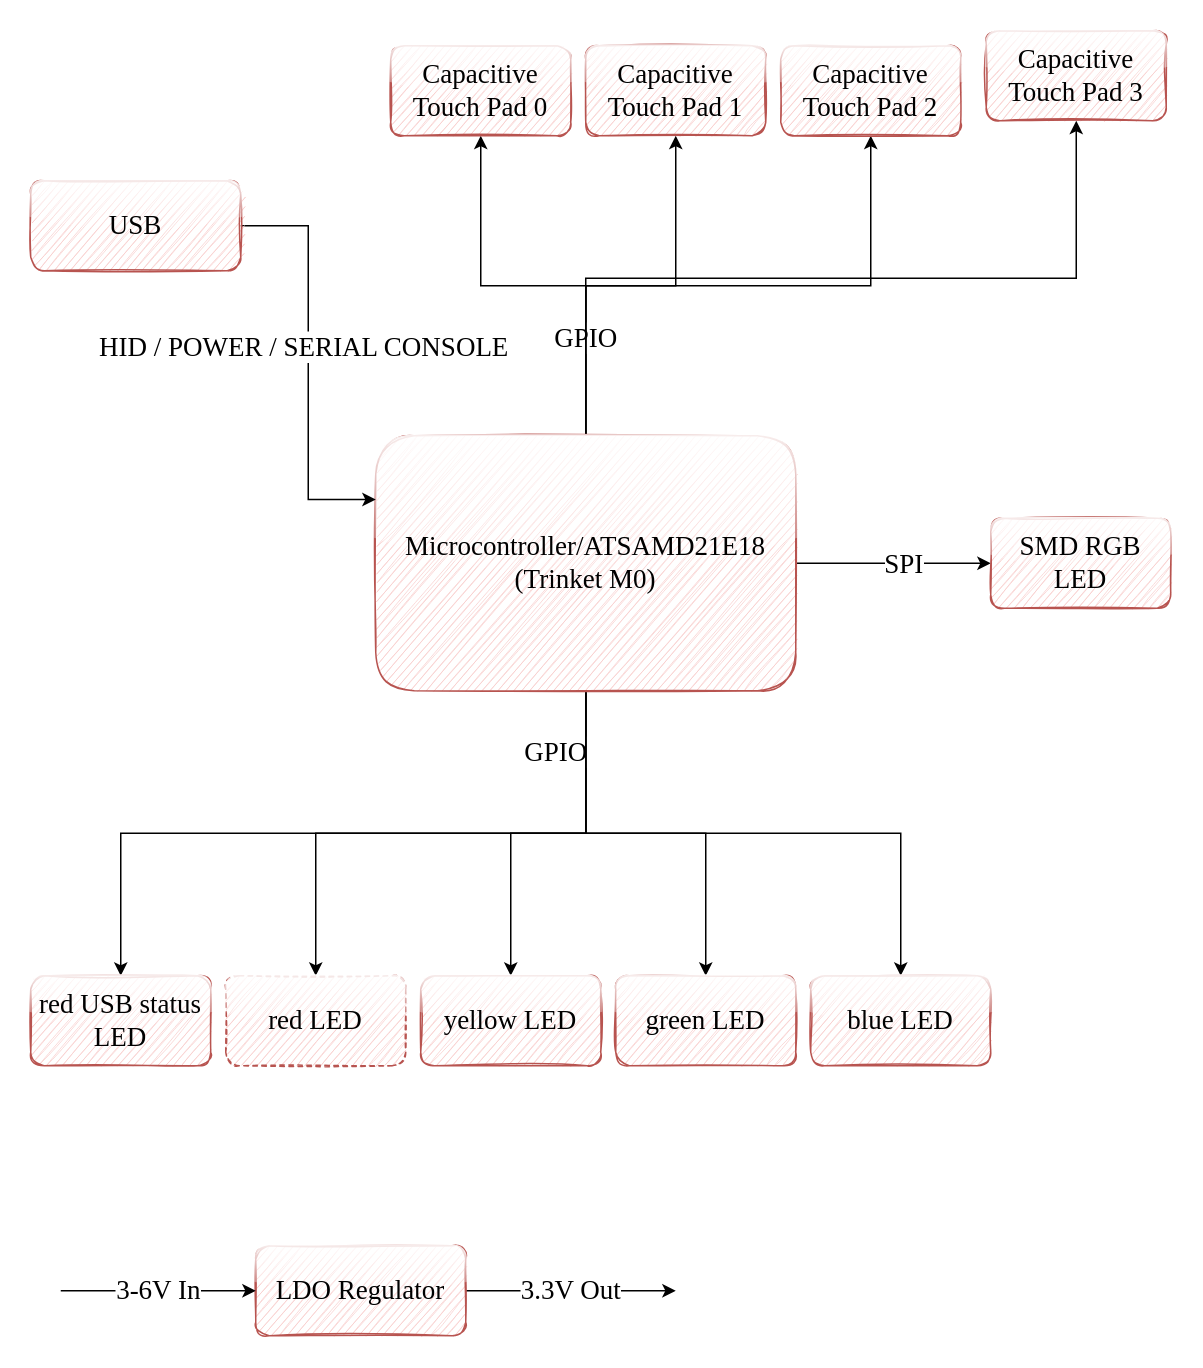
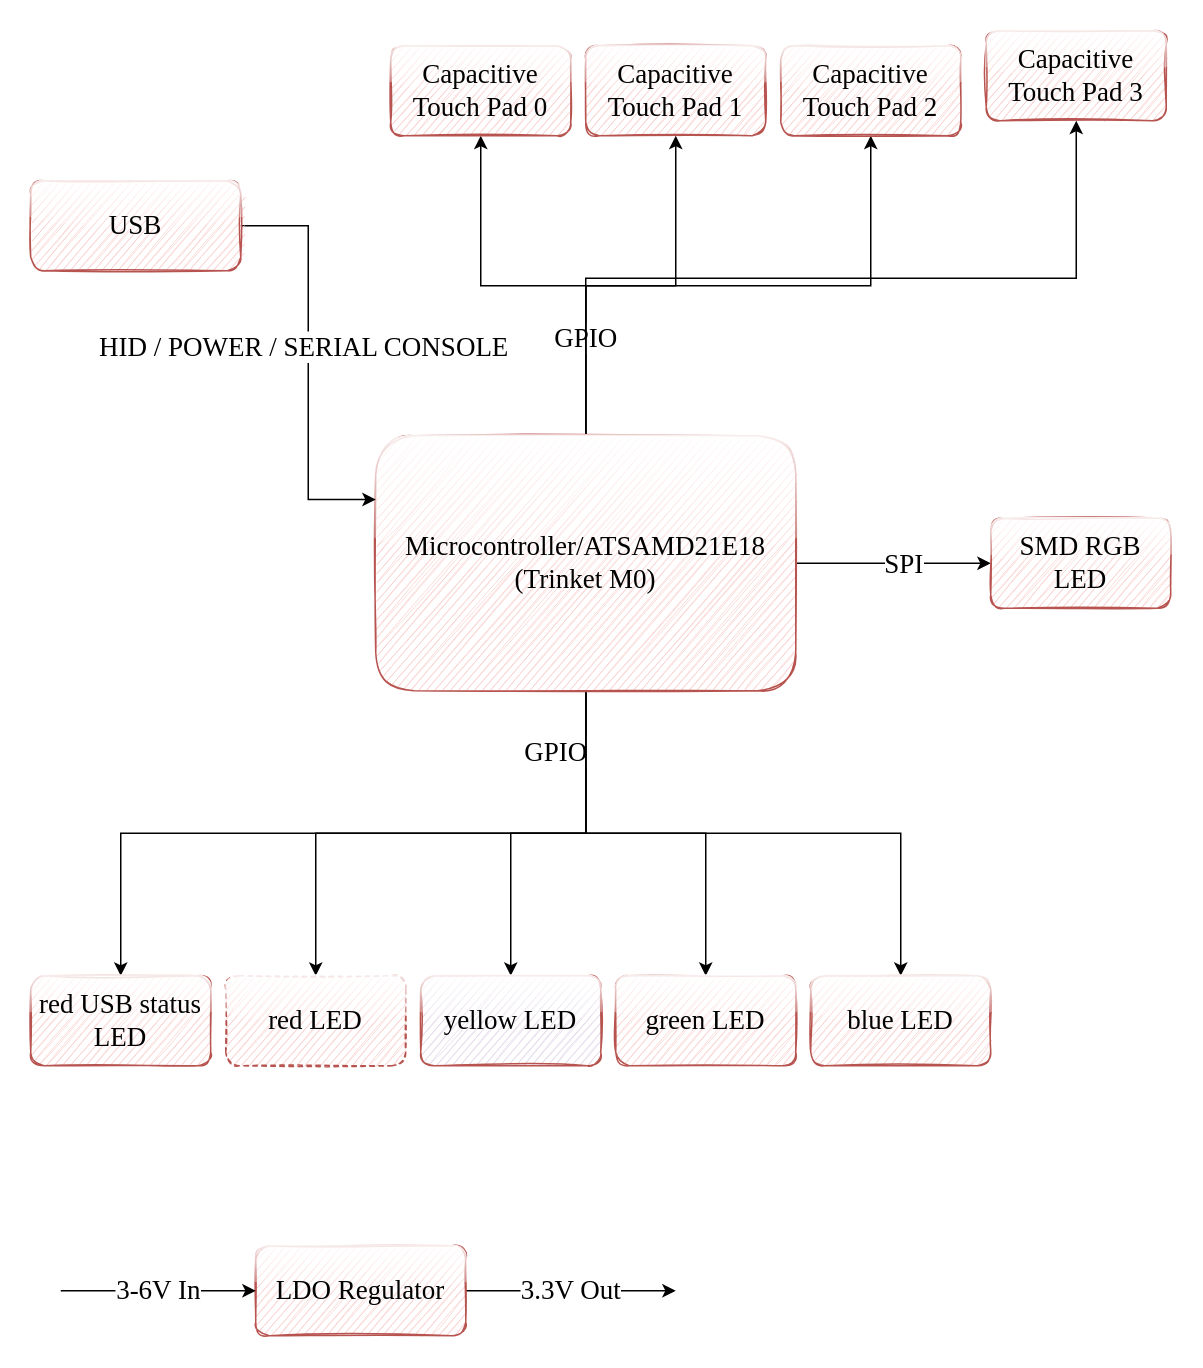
  <mxCell id="0" />
  <mxCell id="1" parent="0" />
  <mxCell id="2" value="" style="edgeStyle=orthogonalEdgeStyle;rounded=0;orthogonalLoop=1;jettySize=auto;html=1;fontFamily=Verdana;fontSize=18;" parent="1" source="14" target="15" edge="1"><mxGeometry relative="1" as="geometry" /></mxCell>
  <mxCell id="3" value="SPI" style="edgeLabel;html=1;align=center;verticalAlign=middle;resizable=0;points=[];fontSize=18;fontFamily=Computer Modern;fontSource=https%3A%2F%2Ffonts.googleapis.com%2Fcss%3Ffamily%3DComputer%2BModern;" parent="2" vertex="1" connectable="0"><mxGeometry x="-0.25" y="4" relative="1" as="geometry"><mxPoint x="22" y="4" as="offset" /></mxGeometry></mxCell>
  <mxCell id="4" value="" style="edgeStyle=orthogonalEdgeStyle;rounded=0;orthogonalLoop=1;jettySize=auto;html=1;fontFamily=Verdana;fontSize=18;" parent="1" source="14" target="16" edge="1"><mxGeometry relative="1" as="geometry" /></mxCell>
  <mxCell id="5" value="&lt;font face=&quot;Computer Modern&quot; data-font-src=&quot;https://fonts.googleapis.com/css?family=Computer+Modern&quot;&gt;GPIO&lt;/font&gt;" style="edgeLabel;html=1;align=center;verticalAlign=middle;resizable=0;points=[];fontSize=18;fontFamily=Verdana;" parent="4" vertex="1" connectable="0"><mxGeometry x="-0.157" y="-3" relative="1" as="geometry"><mxPoint x="40" y="-52" as="offset" /></mxGeometry></mxCell>
  <mxCell id="6" value="GPIO" style="edgeStyle=orthogonalEdgeStyle;rounded=0;orthogonalLoop=1;jettySize=auto;html=1;fontFamily=Computer Modern;fontSource=https%3A%2F%2Ffonts.googleapis.com%2Fcss%3Ffamily%3DComputer%2BModern;fontSize=18;entryX=0.5;entryY=1;entryDx=0;entryDy=0;" parent="1" source="14" target="17" edge="1"><mxGeometry x="-0.517" relative="1" as="geometry"><mxPoint x="370" y="250" as="targetPoint" /><mxPoint as="offset" /></mxGeometry></mxCell>
  <mxCell id="7" style="edgeStyle=orthogonalEdgeStyle;rounded=0;orthogonalLoop=1;jettySize=auto;html=1;exitX=0.5;exitY=0;exitDx=0;exitDy=0;entryX=0.5;entryY=1;entryDx=0;entryDy=0;fontFamily=Computer Modern;fontSource=https%3A%2F%2Ffonts.googleapis.com%2Fcss%3Ffamily%3DComputer%2BModern;fontSize=18;" parent="1" source="14" target="23" edge="1"><mxGeometry relative="1" as="geometry" /></mxCell>
  <mxCell id="8" style="edgeStyle=orthogonalEdgeStyle;rounded=0;orthogonalLoop=1;jettySize=auto;html=1;exitX=0.5;exitY=0;exitDx=0;exitDy=0;entryX=0.5;entryY=1;entryDx=0;entryDy=0;fontFamily=Computer Modern;fontSource=https%3A%2F%2Ffonts.googleapis.com%2Fcss%3Ffamily%3DComputer%2BModern;fontSize=18;" parent="1" source="14" target="24" edge="1"><mxGeometry relative="1" as="geometry" /></mxCell>
  <mxCell id="9" style="edgeStyle=orthogonalEdgeStyle;rounded=0;orthogonalLoop=1;jettySize=auto;html=1;exitX=0.5;exitY=0;exitDx=0;exitDy=0;entryX=0.5;entryY=1;entryDx=0;entryDy=0;fontFamily=Computer Modern;fontSource=https%3A%2F%2Ffonts.googleapis.com%2Fcss%3Ffamily%3DComputer%2BModern;fontSize=18;" parent="1" source="14" target="25" edge="1"><mxGeometry relative="1" as="geometry" /></mxCell>
  <mxCell id="10" style="edgeStyle=orthogonalEdgeStyle;rounded=0;orthogonalLoop=1;jettySize=auto;html=1;entryX=0.5;entryY=0;entryDx=0;entryDy=0;fontFamily=Computer Modern;fontSource=https%3A%2F%2Ffonts.googleapis.com%2Fcss%3Ffamily%3DComputer%2BModern;fontSize=18;" parent="1" source="14" target="27" edge="1"><mxGeometry relative="1" as="geometry" /></mxCell>
  <mxCell id="11" style="edgeStyle=orthogonalEdgeStyle;rounded=0;orthogonalLoop=1;jettySize=auto;html=1;entryX=0.5;entryY=0;entryDx=0;entryDy=0;fontFamily=Computer Modern;fontSource=https%3A%2F%2Ffonts.googleapis.com%2Fcss%3Ffamily%3DComputer%2BModern;fontSize=18;" parent="1" source="14" target="28" edge="1"><mxGeometry relative="1" as="geometry" /></mxCell>
  <mxCell id="12" style="edgeStyle=orthogonalEdgeStyle;rounded=0;orthogonalLoop=1;jettySize=auto;html=1;entryX=0.5;entryY=0;entryDx=0;entryDy=0;fontFamily=Computer Modern;fontSource=https%3A%2F%2Ffonts.googleapis.com%2Fcss%3Ffamily%3DComputer%2BModern;fontSize=18;exitX=0.5;exitY=1;exitDx=0;exitDy=0;" parent="1" target="26" edge="1" source="14"><mxGeometry relative="1" as="geometry"><mxPoint x="370" y="465" as="sourcePoint" /><mxPoint x="630" y="655" as="targetPoint" /><Array as="points"><mxPoint x="390" y="555" /><mxPoint x="600" y="555" /></Array></mxGeometry></mxCell>
  <mxCell id="13" style="edgeStyle=orthogonalEdgeStyle;rounded=0;orthogonalLoop=1;jettySize=auto;html=1;fontFamily=Computer Modern;fontSource=https%3A%2F%2Ffonts.googleapis.com%2Fcss%3Ffamily%3DComputer%2BModern;fontSize=18;entryX=0.5;entryY=0;entryDx=0;entryDy=0;exitX=0.5;exitY=1;exitDx=0;exitDy=0;" parent="1" target="29" edge="1" source="14"><mxGeometry relative="1" as="geometry"><mxPoint x="370" y="465" as="sourcePoint" /><mxPoint x="90" y="655" as="targetPoint" /><Array as="points"><mxPoint x="390" y="555" /><mxPoint x="80" y="555" /></Array></mxGeometry></mxCell>
  <mxCell id="14" value="&lt;font style=&quot;font-size: 18px&quot;&gt;Microcontroller/ATSAMD21E18&lt;br&gt;(Trinket M0)&lt;br&gt;&lt;/font&gt;" style="rounded=1;whiteSpace=wrap;html=1;fontFamily=Computer Modern;fontSource=https%3A%2F%2Ffonts.googleapis.com%2Fcss%3Ffamily%3DComputer%2BModern;sketch=1;fillColor=#f8cecc;strokeColor=#b85450;shadow=0;glass=1;verticalAlign=middle;align=center;" parent="1" vertex="1"><mxGeometry x="250" y="290" width="280" height="170" as="geometry" /></mxCell>
  <mxCell id="15" value="&lt;font style=&quot;font-size: 18px&quot;&gt;SMD RGB LED&lt;/font&gt;" style="whiteSpace=wrap;html=1;fontFamily=Computer Modern;align=center;verticalAlign=middle;fillColor=#f8cecc;strokeColor=#b85450;rounded=1;fontSource=https%3A%2F%2Ffonts.googleapis.com%2Fcss%3Ffamily%3DComputer%2BModern;sketch=1;shadow=0;glass=1;" parent="1" vertex="1"><mxGeometry x="660" y="345" width="120" height="60" as="geometry" /></mxCell>
  <mxCell id="16" value="&lt;font style=&quot;font-size: 18px&quot;&gt;red LED&lt;/font&gt;" style="whiteSpace=wrap;html=1;fontFamily=Computer Modern;align=center;verticalAlign=middle;fillColor=#f8cecc;strokeColor=#b85450;rounded=1;fontSource=https%3A%2F%2Ffonts.googleapis.com%2Fcss%3Ffamily%3DComputer%2BModern;sketch=1;shadow=0;glass=1;dashed=1;" parent="1" vertex="1"><mxGeometry x="150" y="650" width="120" height="60" as="geometry" /></mxCell>
  <mxCell id="17" value="&lt;font style=&quot;font-size: 18px&quot;&gt;Capacitive Touch Pad 0&lt;/font&gt;" style="whiteSpace=wrap;html=1;fontFamily=Computer Modern;align=center;verticalAlign=middle;fillColor=#f8cecc;strokeColor=#b85450;rounded=1;fontSource=https%3A%2F%2Ffonts.googleapis.com%2Fcss%3Ffamily%3DComputer%2BModern;sketch=1;shadow=0;glass=1;" parent="1" vertex="1"><mxGeometry x="260" y="30" width="120" height="60" as="geometry" /></mxCell>
  <mxCell id="18" value="3.3V Out" style="edgeStyle=orthogonalEdgeStyle;rounded=0;orthogonalLoop=1;jettySize=auto;html=1;fontFamily=Computer Modern;fontSource=https%3A%2F%2Ffonts.googleapis.com%2Fcss%3Ffamily%3DComputer%2BModern;fontSize=18;" parent="1" source="19" edge="1"><mxGeometry relative="1" as="geometry"><mxPoint x="450" y="860" as="targetPoint" /></mxGeometry></mxCell>
  <mxCell id="19" value="&lt;font style=&quot;font-size: 18px&quot;&gt;LDO Regulator&lt;/font&gt;" style="whiteSpace=wrap;html=1;fontFamily=Computer Modern;align=center;verticalAlign=middle;fillColor=#f8cecc;strokeColor=#b85450;rounded=1;fontSource=https%3A%2F%2Ffonts.googleapis.com%2Fcss%3Ffamily%3DComputer%2BModern;sketch=1;shadow=0;glass=1;" parent="1" vertex="1"><mxGeometry x="170" y="830" width="140" height="60" as="geometry" /></mxCell>
  <mxCell id="20" style="edgeStyle=orthogonalEdgeStyle;rounded=0;orthogonalLoop=1;jettySize=auto;html=1;exitX=1;exitY=0.5;exitDx=0;exitDy=0;entryX=0;entryY=0.25;entryDx=0;entryDy=0;fontFamily=Computer Modern;fontSource=https%3A%2F%2Ffonts.googleapis.com%2Fcss%3Ffamily%3DComputer%2BModern;fontSize=18;" parent="1" source="22" target="14" edge="1"><mxGeometry relative="1" as="geometry" /></mxCell>
  <mxCell id="21" value="HID / POWER / SERIAL CONSOLE" style="edgeLabel;html=1;align=center;verticalAlign=middle;resizable=0;points=[];fontSize=18;fontFamily=Computer Modern;" parent="20" vertex="1" connectable="0"><mxGeometry x="-0.082" y="-4" relative="1" as="geometry"><mxPoint as="offset" /></mxGeometry></mxCell>
  <mxCell id="22" value="&lt;font style=&quot;font-size: 18px&quot;&gt;USB&lt;/font&gt;" style="whiteSpace=wrap;html=1;fontFamily=Computer Modern;align=center;verticalAlign=middle;fillColor=#f8cecc;strokeColor=#b85450;rounded=1;fontSource=https%3A%2F%2Ffonts.googleapis.com%2Fcss%3Ffamily%3DComputer%2BModern;sketch=1;shadow=0;glass=1;" parent="1" vertex="1"><mxGeometry x="20" y="120" width="140" height="60" as="geometry" /></mxCell>
  <mxCell id="23" value="&lt;font style=&quot;font-size: 18px&quot;&gt;Capacitive Touch Pad 1&lt;/font&gt;" style="whiteSpace=wrap;html=1;fontFamily=Computer Modern;align=center;verticalAlign=middle;fillColor=#f8cecc;strokeColor=#b85450;rounded=1;fontSource=https%3A%2F%2Ffonts.googleapis.com%2Fcss%3Ffamily%3DComputer%2BModern;sketch=1;shadow=0;glass=1;" parent="1" vertex="1"><mxGeometry x="390" y="30" width="120" height="60" as="geometry" /></mxCell>
  <mxCell id="24" value="&lt;font style=&quot;font-size: 18px&quot;&gt;Capacitive Touch Pad 2&lt;/font&gt;" style="whiteSpace=wrap;html=1;fontFamily=Computer Modern;align=center;verticalAlign=middle;fillColor=#f8cecc;strokeColor=#b85450;rounded=1;fontSource=https%3A%2F%2Ffonts.googleapis.com%2Fcss%3Ffamily%3DComputer%2BModern;sketch=1;shadow=0;glass=1;" parent="1" vertex="1"><mxGeometry x="520" y="30" width="120" height="60" as="geometry" /></mxCell>
  <mxCell id="25" value="&lt;font style=&quot;font-size: 18px&quot;&gt;Capacitive Touch Pad 3&lt;/font&gt;" style="whiteSpace=wrap;html=1;fontFamily=Computer Modern;align=center;verticalAlign=middle;fillColor=#f8cecc;strokeColor=#b85450;rounded=1;fontSource=https%3A%2F%2Ffonts.googleapis.com%2Fcss%3Ffamily%3DComputer%2BModern;sketch=1;shadow=0;glass=1;" parent="1" vertex="1"><mxGeometry x="657" y="20" width="120" height="60" as="geometry" /></mxCell>
  <mxCell id="26" value="&lt;font style=&quot;font-size: 18px&quot;&gt;blue LED&lt;/font&gt;" style="whiteSpace=wrap;html=1;fontFamily=Computer Modern;align=center;verticalAlign=middle;fillColor=#f8cecc;strokeColor=#b85450;rounded=1;fontSource=https%3A%2F%2Ffonts.googleapis.com%2Fcss%3Ffamily%3DComputer%2BModern;sketch=1;shadow=0;glass=1;" parent="1" vertex="1"><mxGeometry x="540" y="650" width="120" height="60" as="geometry" /></mxCell>
- <mxCell id="27" value="&lt;font style=&quot;font-size: 18px&quot;&gt;yellow LED&lt;/font&gt;" style="whiteSpace=wrap;html=1;fontFamily=Computer Modern;align=center;verticalAlign=middle;fillColor=#f8cecc;strokeColor=#b85450;rounded=1;fontSource=https%3A%2F%2Ffonts.googleapis.com%2Fcss%3Ffamily%3DComputer%2BModern;sketch=1;shadow=0;glass=1;" parent="1" vertex="1"><mxGeometry x="280" y="650" width="120" height="60" as="geometry" /></mxCell>
+ <mxCell id="27" value="&lt;font style=&quot;font-size: 18px&quot;&gt;yellow LED&lt;/font&gt;" style="whiteSpace=wrap;html=1;fontFamily=Computer Modern;align=center;verticalAlign=middle;fillColor=#e1d5e7;strokeColor=#b85450;rounded=1;fontSource=https%3A%2F%2Ffonts.googleapis.com%2Fcss%3Ffamily%3DComputer%2BModern;sketch=1;shadow=0;glass=1;" parent="1" vertex="1"><mxGeometry x="280" y="650" width="120" height="60" as="geometry" /></mxCell>
  <mxCell id="28" value="&lt;font style=&quot;font-size: 18px&quot;&gt;green LED&lt;/font&gt;" style="whiteSpace=wrap;html=1;fontFamily=Computer Modern;align=center;verticalAlign=middle;fillColor=#f8cecc;strokeColor=#b85450;rounded=1;fontSource=https%3A%2F%2Ffonts.googleapis.com%2Fcss%3Ffamily%3DComputer%2BModern;sketch=1;shadow=0;glass=1;" parent="1" vertex="1"><mxGeometry x="410" y="650" width="120" height="60" as="geometry" /></mxCell>
  <mxCell id="29" value="&lt;font style=&quot;font-size: 18px&quot;&gt;red USB status LED&lt;/font&gt;" style="whiteSpace=wrap;html=1;fontFamily=Computer Modern;align=center;verticalAlign=middle;fillColor=#f8cecc;strokeColor=#b85450;rounded=1;fontSource=https%3A%2F%2Ffonts.googleapis.com%2Fcss%3Ffamily%3DComputer%2BModern;sketch=1;shadow=0;glass=1;" parent="1" vertex="1"><mxGeometry x="20" y="650" width="120" height="60" as="geometry" /></mxCell>
  <mxCell id="30" value="3-6V In" style="edgeStyle=orthogonalEdgeStyle;rounded=0;orthogonalLoop=1;jettySize=auto;html=1;fontFamily=Computer Modern;fontSource=https%3A%2F%2Ffonts.googleapis.com%2Fcss%3Ffamily%3DComputer%2BModern;fontSize=18;entryX=0;entryY=0.5;entryDx=0;entryDy=0;" parent="1" target="19" edge="1"><mxGeometry relative="1" as="geometry"><mxPoint x="150" y="840" as="targetPoint" /><mxPoint x="40" y="860" as="sourcePoint" /><Array as="points"><mxPoint x="120" y="860" /><mxPoint x="120" y="860" /></Array></mxGeometry></mxCell>
